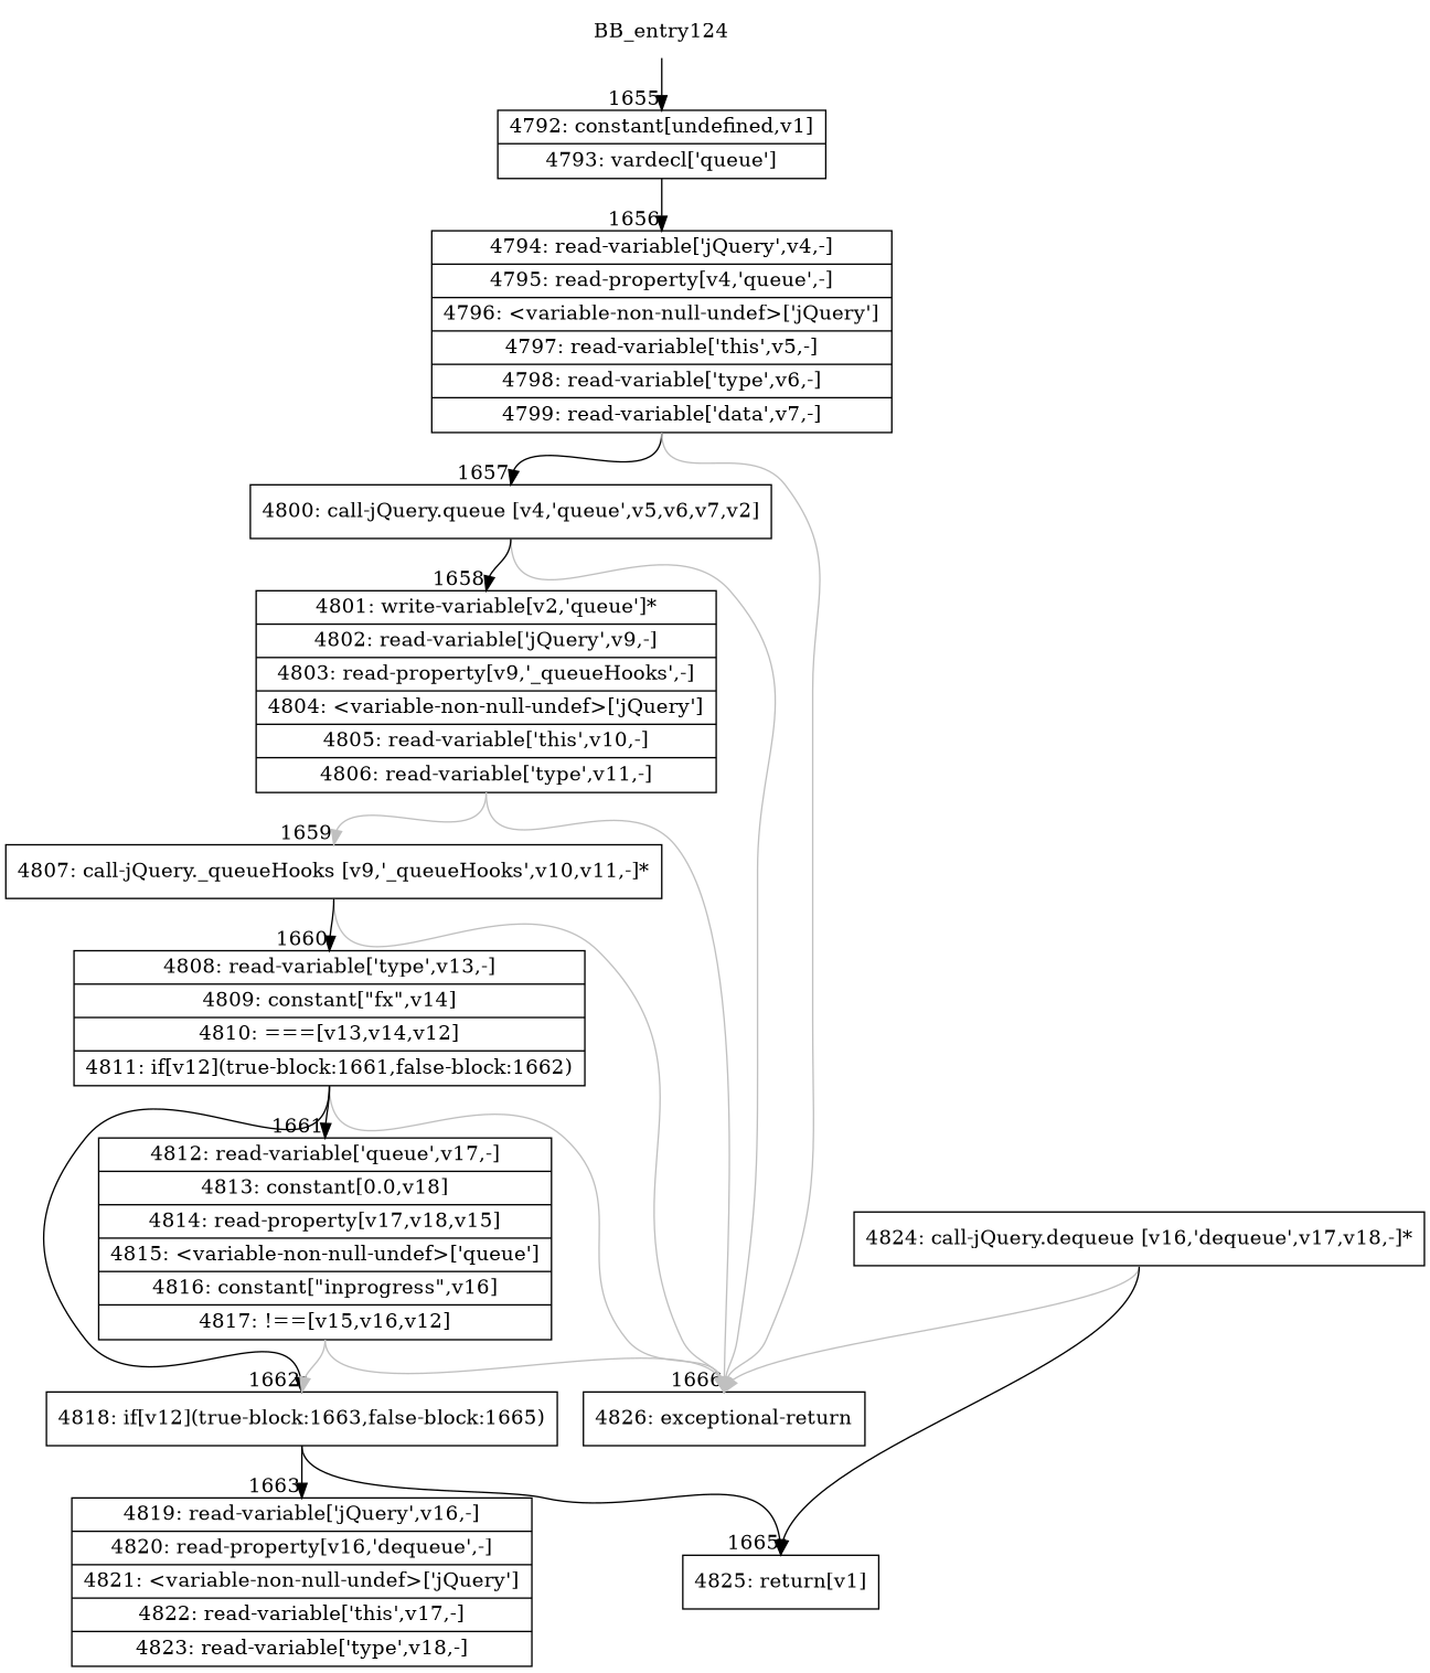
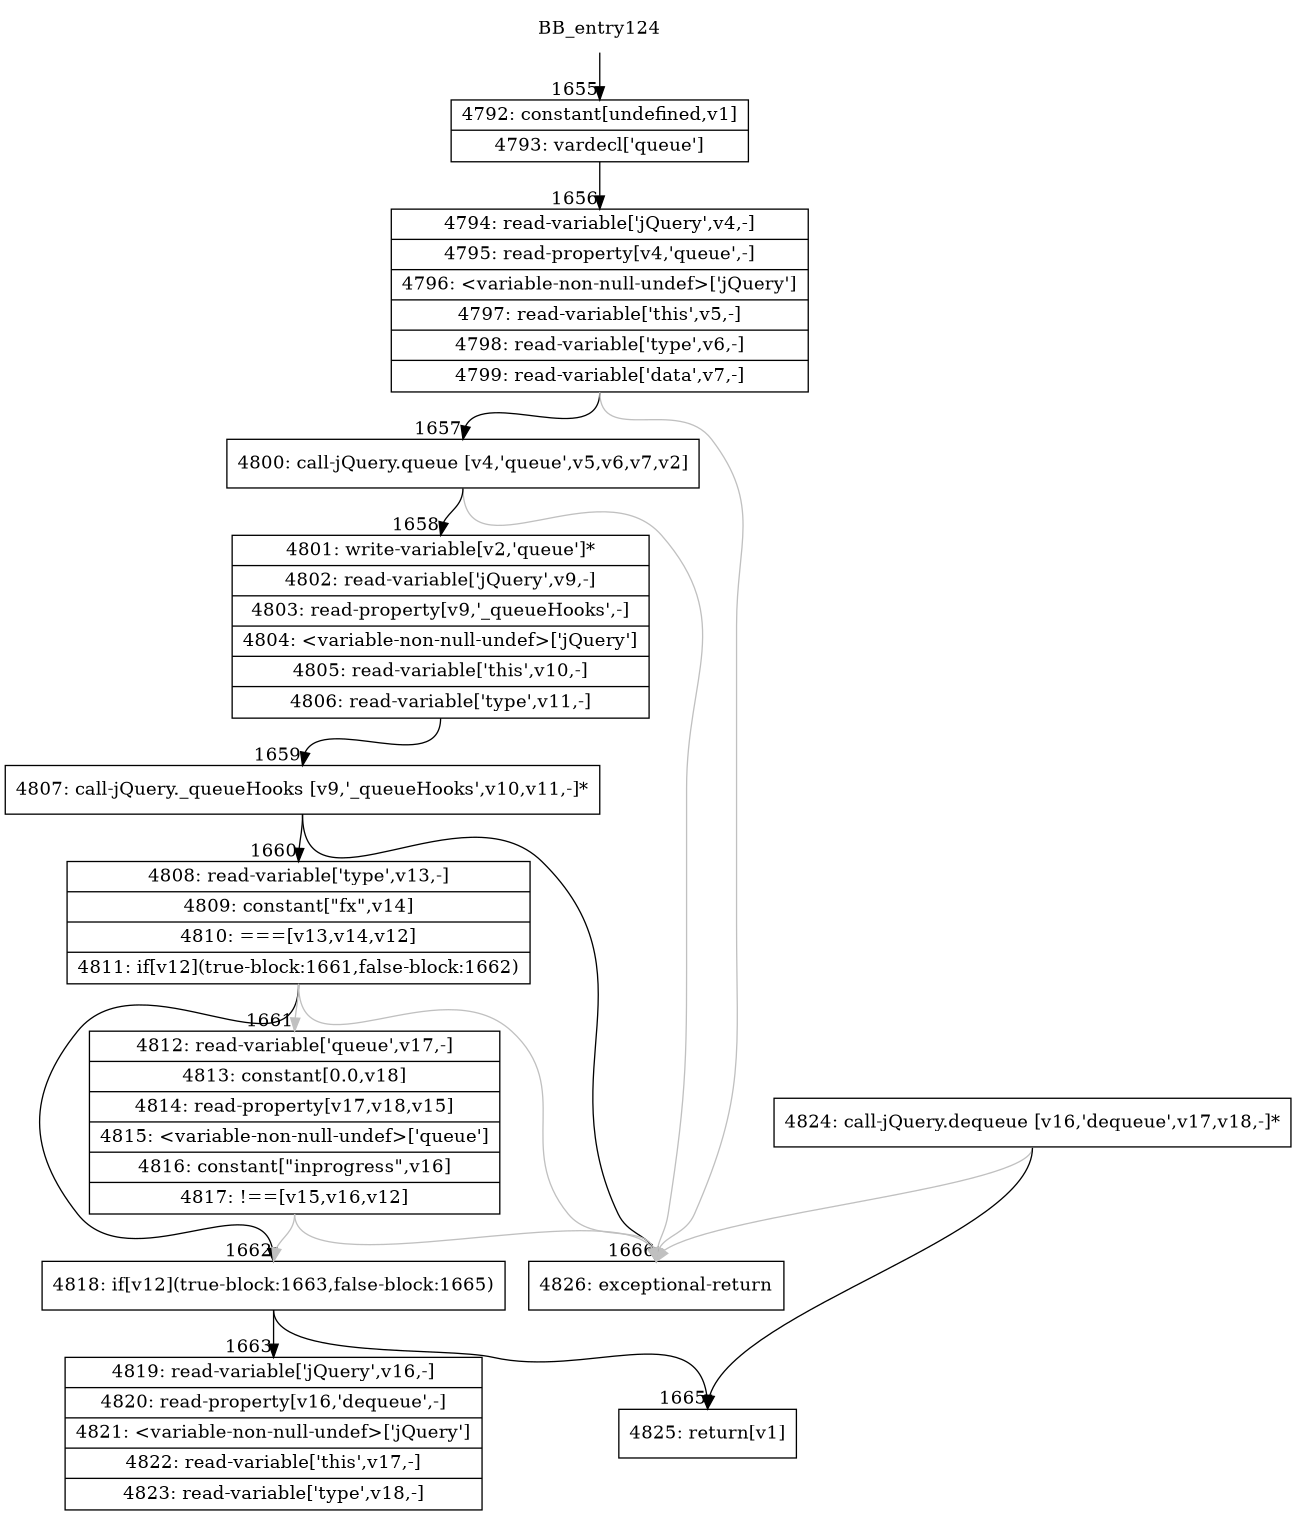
  digraph {
    rankdir=TD
    node [shape=record]
    edge [headport=n tailport=s]
    n1 [label=BB_entry124 shape=none]
    n2 [label="{4792: constant[undefined,v1]|4793: vardecl['queue']}"]
    n3 [label="{4794: read-variable['jQuery',v4,-]|4795: read-property[v4,'queue',-]|4796: \<variable-non-null-undef\>['jQuery']|4797: read-variable['this',v5,-]|4798: read-variable['type',v6,-]|4799: read-variable['data',v7,-]}"]
    n4 [label="{4800: call-jQuery.queue [v4,'queue',v5,v6,v7,v2]}"]
    n5 [label="{4826: exceptional-return}"]
    n6 [label="{4801: write-variable[v2,'queue']*|4802: read-variable['jQuery',v9,-]|4803: read-property[v9,'_queueHooks',-]|4804: \<variable-non-null-undef\>['jQuery']|4805: read-variable['this',v10,-]|4806: read-variable['type',v11,-]}"]
    n7 [label="{4807: call-jQuery._queueHooks [v9,'_queueHooks',v10,v11,-]*}"]
    n8 [label="{4808: read-variable['type',v13,-]|4809: constant[\"fx\",v14]|4810: ===[v13,v14,v12]|4811: if[v12](true-block:1661,false-block:1662)}"]
    n9 [label="{4818: if[v12](true-block:1663,false-block:1665)}"]
    n10 [label="{4812: read-variable['queue',v17,-]|4813: constant[0.0,v18]|4814: read-property[v17,v18,v15]|4815: \<variable-non-null-undef\>['queue']|4816: constant[\"inprogress\",v16]|4817: !==[v15,v16,v12]}"]
    n11 [label="{4819: read-variable['jQuery',v16,-]|4820: read-property[v16,'dequeue',-]|4821: \<variable-non-null-undef\>['jQuery']|4822: read-variable['this',v17,-]|4823: read-variable['type',v18,-]}"]
    n12 [label="{4825: return[v1]}"]
    n13 [label="{4824: call-jQuery.dequeue [v16,'dequeue',v17,v18,-]*}"]
    n1 -> n2 [headlabel="    1655"]
    n2 -> n3 [headlabel="      1656"]
    n3 -> n4 [headlabel="      1657"]
    n3 -> n5 [color=gray headlabel="      1666"]
    n4 -> n5 [color=gray]
    n4 -> n6 [headlabel="      1658"]
-   n6 -> n5 [color=gray]
-   n6 -> n7 [headlabel="      1659" color=gray]
-   n7 -> n5 [color=gray]
+   n6 -> n7 [headlabel="      1659"]
+   n7 -> n5 [color=black]
    n7 -> n8 [headlabel="      1660"]
    n8 -> n5 [color=gray]
    n8 -> n9 [headlabel="      1662"]
-   n8 -> n10 [headlabel="      1661"]
+   n8 -> n10 [headlabel="      1661" color=gray]
    n9 -> n11 [headlabel="      1663"]
    n9 -> n12 [headlabel="      1665"]
    n10 -> n5 [color=gray]
    n10 -> n9 [color=gray]
    n13 -> n5 [color=gray]
    n13 -> n12
  }
